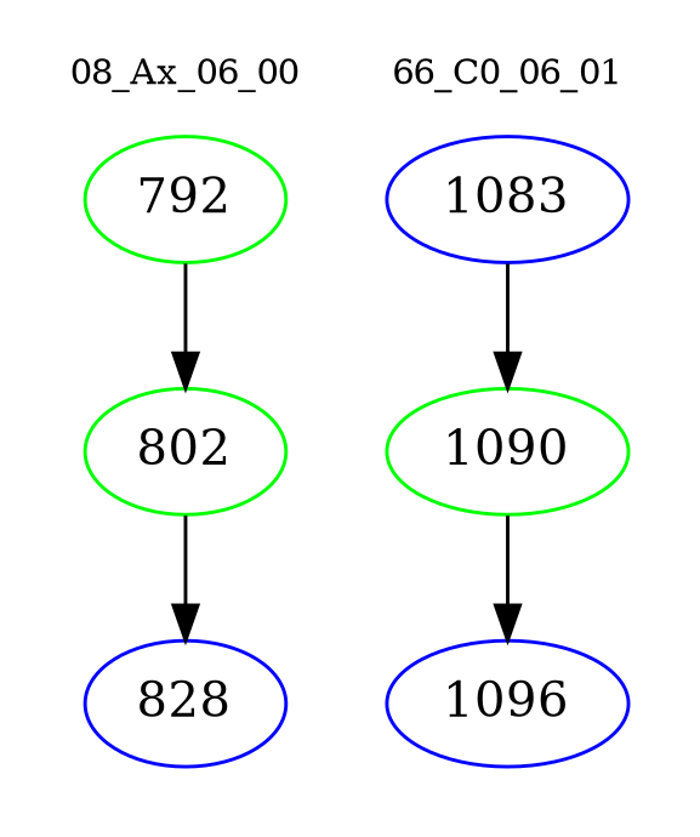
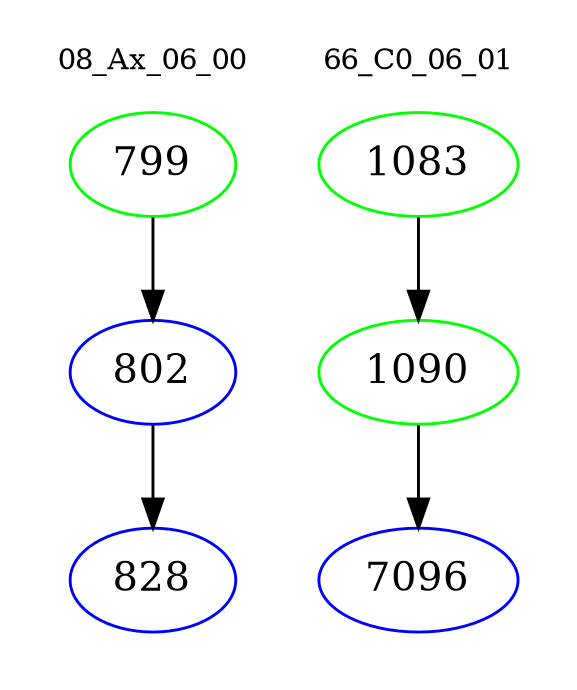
  digraph {
    node [color=green]
    edge [color=black]
-   n1 [label=792]
-   n2 [label=802]
+   n1 [label=799]
+   n2 [color=blue label=802]
    n3 [color=blue label=828]
-   n4 [color=blue label=1083]
+   n4 [label=1083]
    n5 [label=1090]
-   n6 [color=blue label=1096]
+   n6 [color=blue label=7096]
    subgraph cluster_1 {
      color=white
      fontsize=10
      label="08_Ax_06_00"
      n1
      n2
      n3
    }
    subgraph cluster_2 {
      color=white
      fontsize=10
      label="66_C0_06_01"
      n4
      n5
      n6
    }
    n1 -> n2
    n2 -> n3
    n4 -> n5
    n5 -> n6
  }
